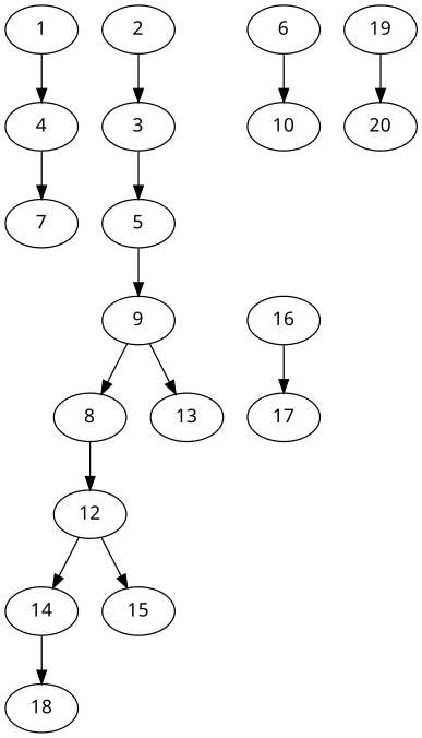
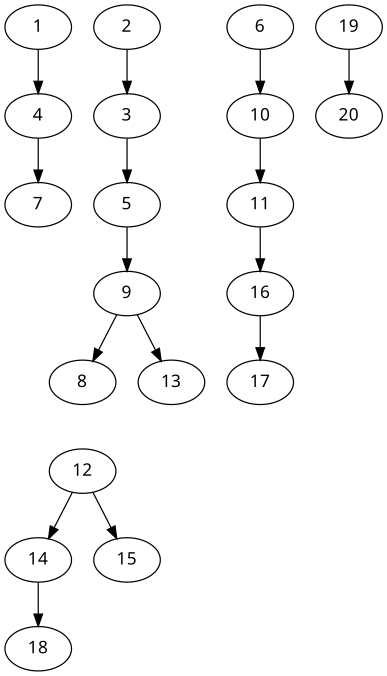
  digraph {
    fontname="Noto Sans"
    node [alpha=0.16 fontname="Noto Sans"]
    edge [fontname="Noto Sans"]
    1 [expect_size=225807012675449]
    4 [alpha=0.04 expect_size=5995114718016266]
    7 [alpha=0.20 expect_size=43980231933649]
    2 [alpha=0.09 expect_size=6078877647835167]
    3 [alpha=0.11 expect_size=384573725692664]
    5 [alpha=0.10 expect_size=11423201157488]
    9 [alpha=0.12 expect_size=85480633853280256]
    6 [alpha=0.06 expect_size=30845644574179012]
    10 [alpha=0.07 expect_size=1262545574654679]
    8 [alpha=0.15 expect_size=1754556120253063]
    13 [alpha=0.18 expect_size=28417927878882]
    12 [alpha=0.18 expect_size=663408153204505]
+   11 [expect_size=62336143194134]
    14 [alpha=0.18 expect_size=1949357425647681536]
    15 [alpha=0.10 expect_size=56414638839168]
    16 [alpha=0.01 expect_size=22410741821799024]
    18 [alpha=0.07 expect_size=3220584186674937856]
    17 [expect_size=9977404386270796]
    19 [alpha=0.14 expect_size=151231045985634]
    20 [alpha=0.17 expect_size=2632994857353740288]
    1 -> 4
    4 -> 7
    2 -> 3
    3 -> 5
    5 -> 9
    9 -> 8
    9 -> 13
    6 -> 10
-   8 -> 12
+   10 -> 11
    12 -> 14
    12 -> 15
+   11 -> 16
    14 -> 18
    16 -> 17
    19 -> 20
  }
